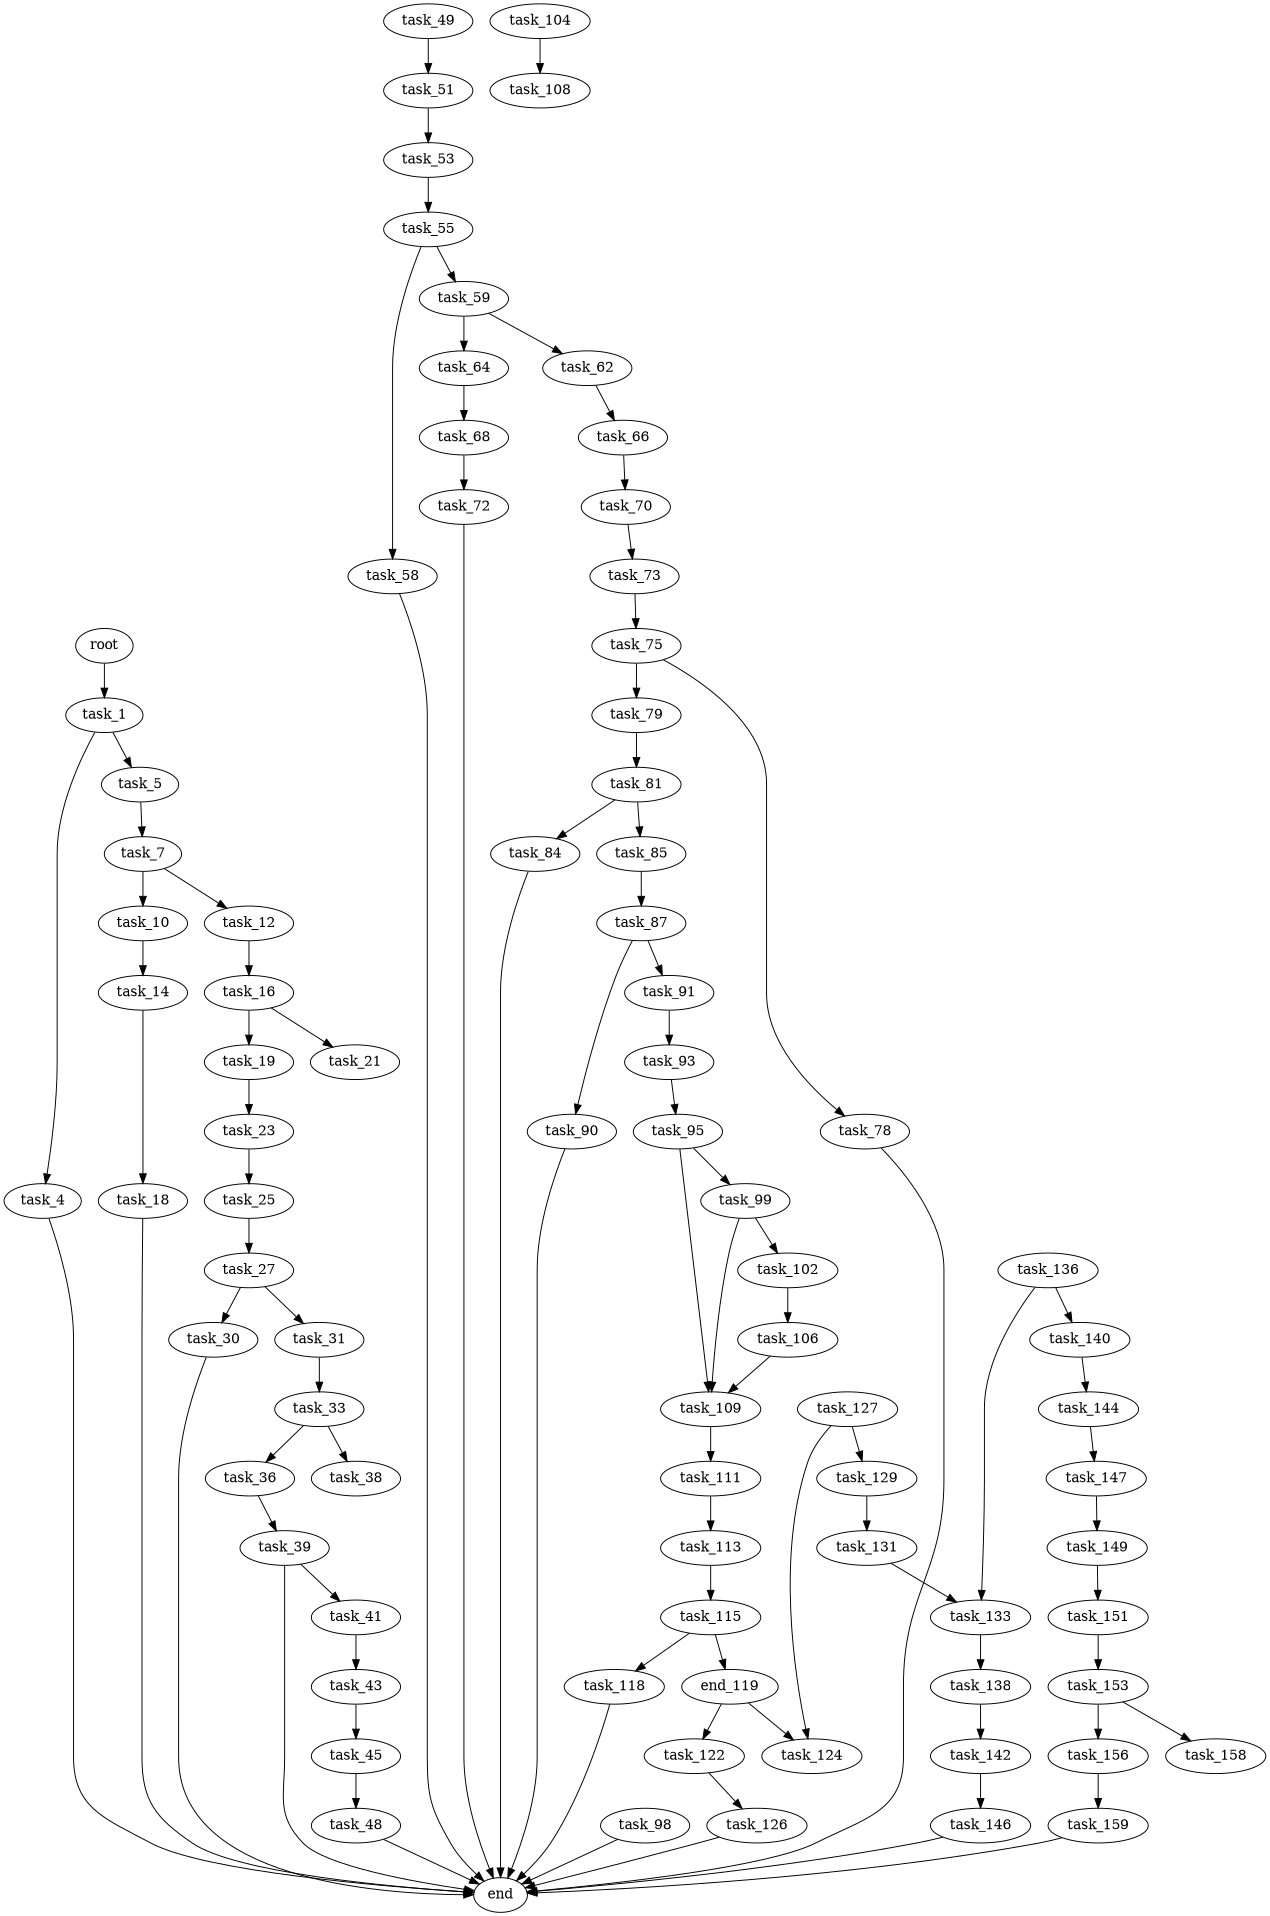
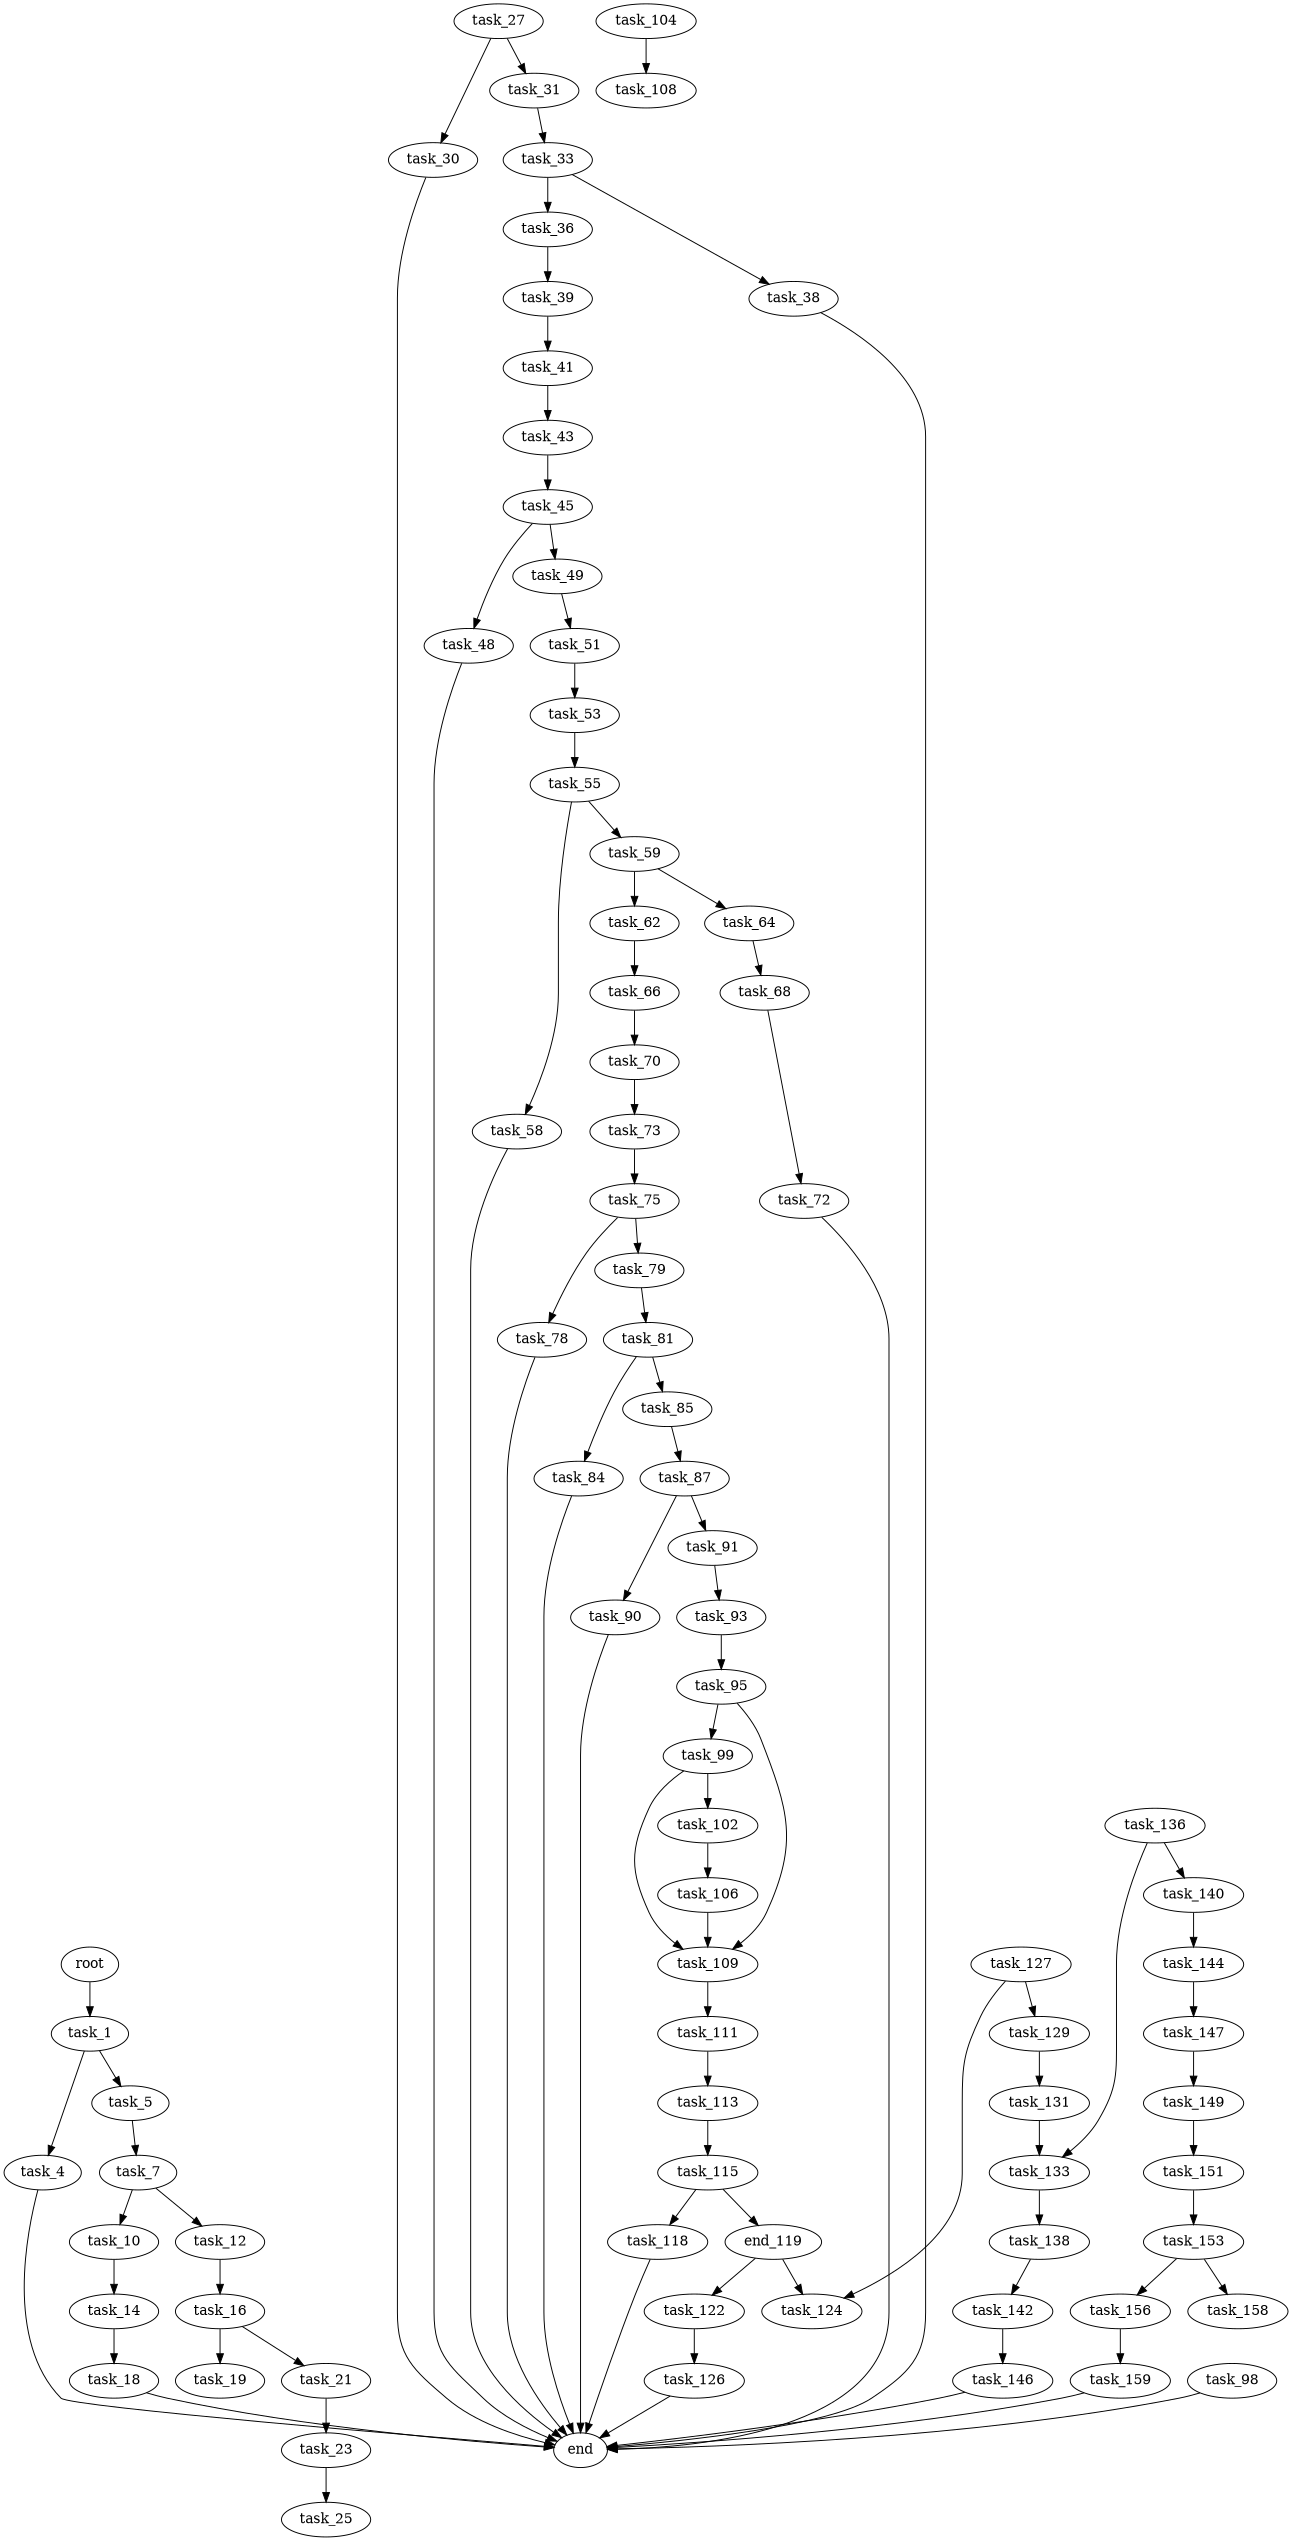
  digraph {
    root
    task_1
    task_4
    task_5
    end
    task_7
    task_10
    task_12
    task_14
    task_16
    task_18
    task_19
    task_21
    task_23
    task_25
    task_27
    task_30
    task_31
    task_33
    task_36
    task_38
    task_39
    task_41
    task_43
    task_45
    task_48
    task_49
    task_51
    task_53
    task_55
    task_58
    task_59
    task_62
    task_64
    task_66
    task_68
    task_70
    task_72
    task_73
    task_75
    task_78
    task_79
    task_81
    task_84
    task_85
    task_87
    task_90
    task_91
    task_93
    task_95
    task_99
    task_109
    task_98
    task_102
    task_106
    task_104
    task_108
    task_111
    task_113
    task_115
    task_118
    n62 [label=end_119]
    task_122
    task_124
    task_126
    task_127
    task_129
    task_131
    task_133
    task_138
    task_136
    task_140
    task_142
    task_144
    task_146
    task_147
    task_149
    task_151
    task_153
    task_156
    task_158
    task_159
    root -> task_1
    task_1 -> task_4
    task_1 -> task_5
    task_4 -> end
    task_5 -> task_7
    task_7 -> task_10
    task_7 -> task_12
    task_10 -> task_14
    task_12 -> task_16
    task_14 -> task_18
    task_16 -> task_19
    task_16 -> task_21
    task_18 -> end
-   task_19 -> task_23
+   task_21 -> task_23
    task_23 -> task_25
-   task_25 -> task_27
    task_27 -> task_30
    task_27 -> task_31
    task_30 -> end
    task_31 -> task_33
    task_33 -> task_36
    task_33 -> task_38
    task_36 -> task_39
-   task_39 -> end
+   task_38 -> end
    task_39 -> task_41
    task_41 -> task_43
    task_43 -> task_45
    task_45 -> task_48
+   task_45 -> task_49
    task_48 -> end
    task_49 -> task_51
    task_51 -> task_53
    task_53 -> task_55
    task_55 -> task_58
    task_55 -> task_59
    task_58 -> end
    task_59 -> task_62
    task_59 -> task_64
    task_62 -> task_66
    task_64 -> task_68
    task_66 -> task_70
    task_68 -> task_72
    task_70 -> task_73
    task_72 -> end
    task_73 -> task_75
    task_75 -> task_78
    task_75 -> task_79
    task_78 -> end
    task_79 -> task_81
    task_81 -> task_84
    task_81 -> task_85
    task_84 -> end
    task_85 -> task_87
    task_87 -> task_90
    task_87 -> task_91
    task_90 -> end
    task_91 -> task_93
    task_93 -> task_95
    task_95 -> task_99
    task_95 -> task_109
    task_99 -> task_109
    task_99 -> task_102
    task_109 -> task_111
    task_98 -> end
    task_102 -> task_106
    task_106 -> task_109
    task_104 -> task_108
    task_111 -> task_113
    task_113 -> task_115
    task_115 -> task_118
    task_115 -> n62
    task_118 -> end
    n62 -> task_122
    n62 -> task_124
    task_122 -> task_126
    task_126 -> end
    task_127 -> task_124
    task_127 -> task_129
    task_129 -> task_131
    task_131 -> task_133
    task_133 -> task_138
    task_138 -> task_142
    task_136 -> task_133
    task_136 -> task_140
    task_140 -> task_144
    task_142 -> task_146
    task_144 -> task_147
    task_146 -> end
    task_147 -> task_149
    task_149 -> task_151
    task_151 -> task_153
    task_153 -> task_156
    task_153 -> task_158
    task_156 -> task_159
    task_159 -> end
  }
